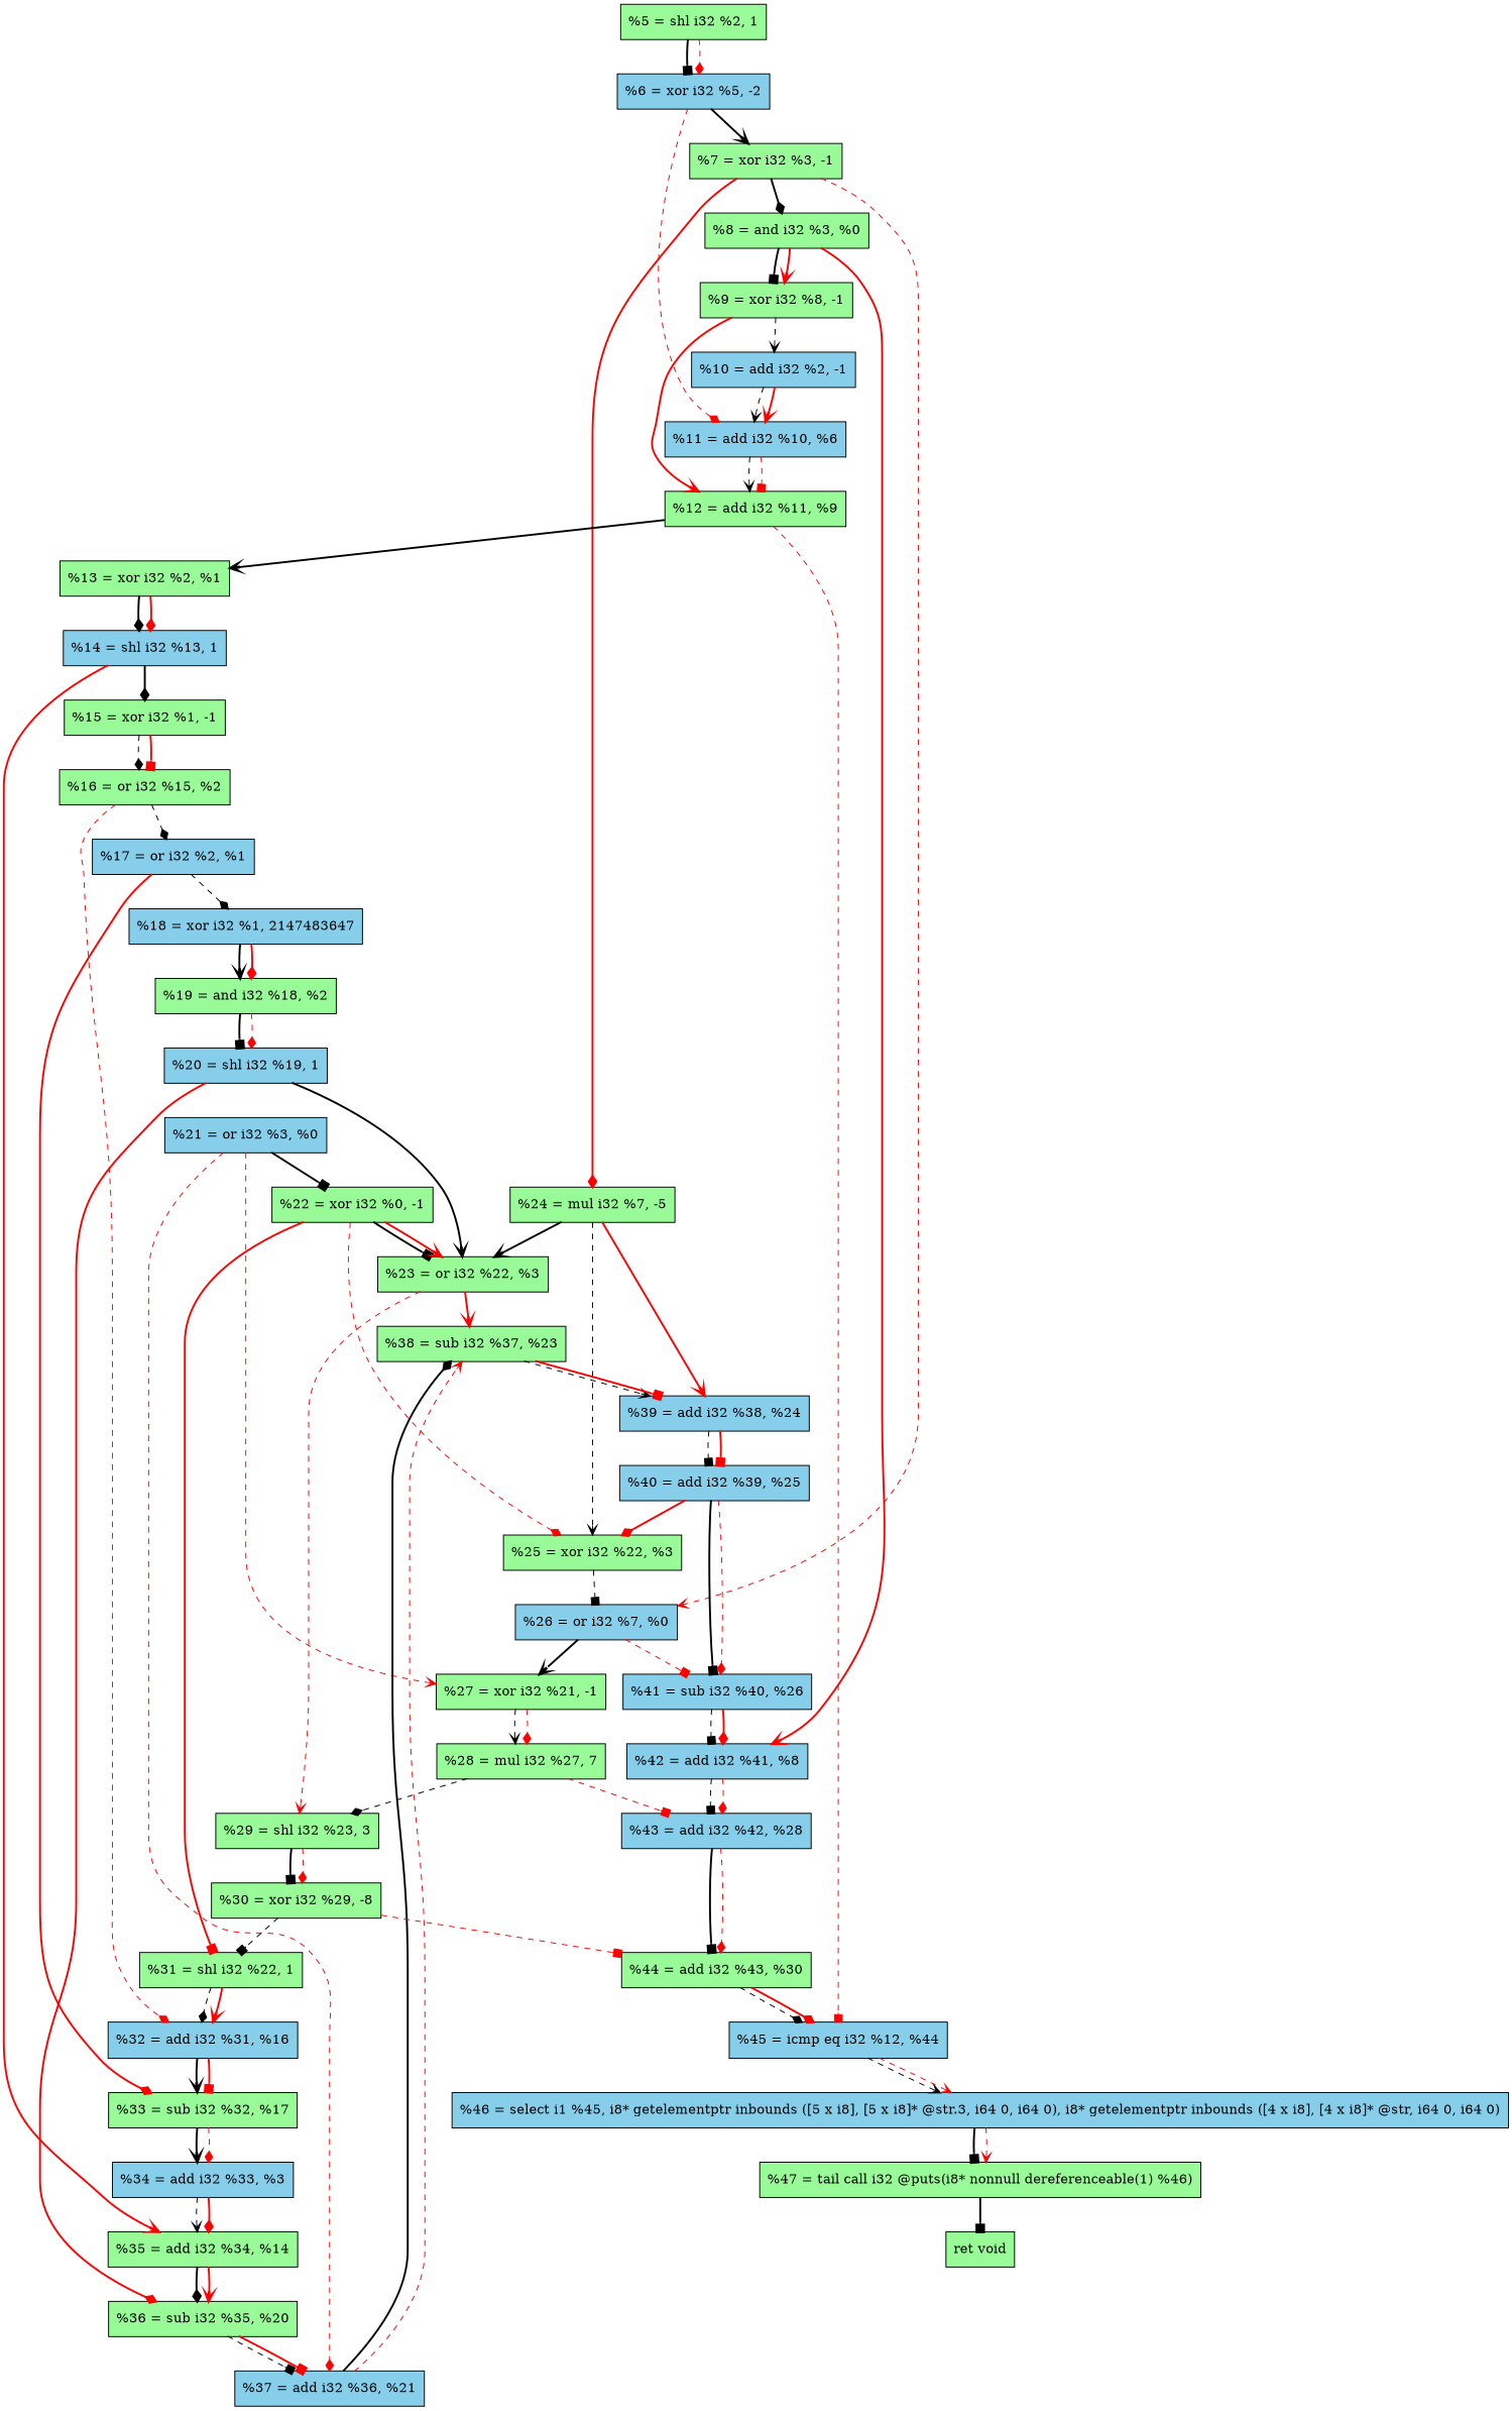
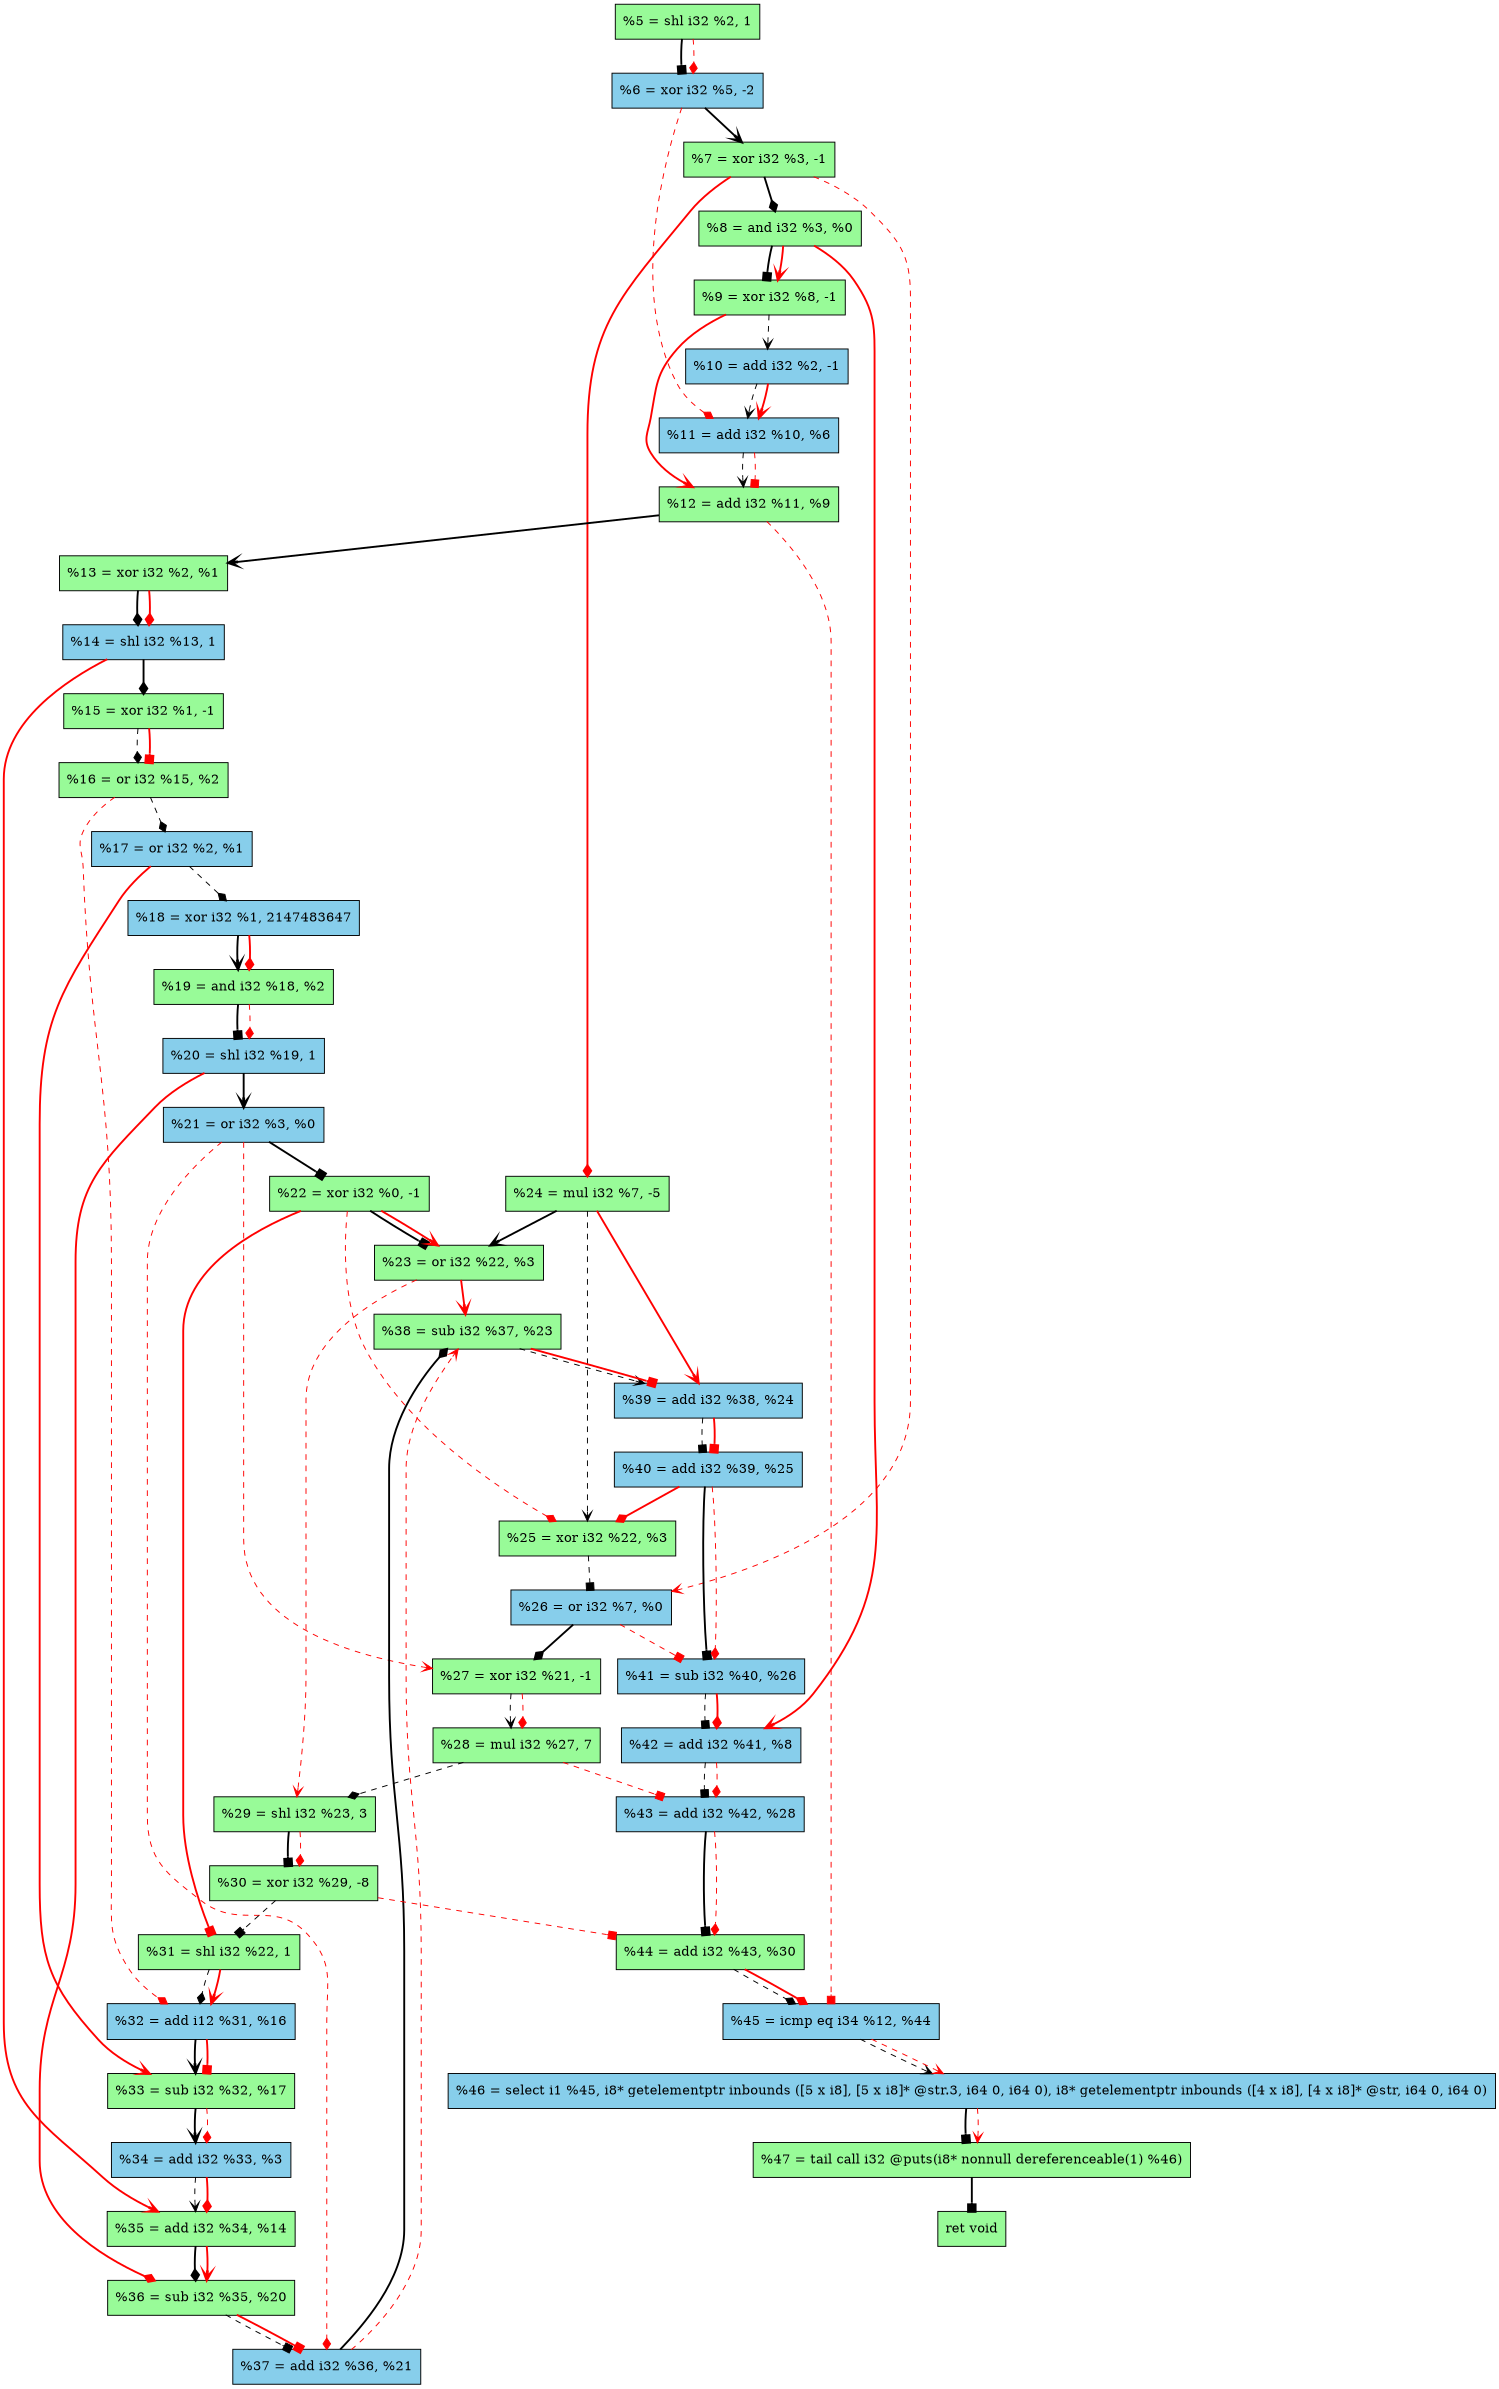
  digraph {
    node [fillcolor=palegreen shape=record style=filled]
    edge [arrowhead=diamond style=bold color=red]
    n1 [label="  %5 = shl i32 %2, 1"]
    n2 [fillcolor=skyblue label="  %6 = xor i32 %5, -2"]
    n3 [label="  %7 = xor i32 %3, -1"]
    n4 [fillcolor=skyblue label="  %11 = add i32 %10, %6"]
    n5 [label="  %8 = and i32 %3, %0"]
    n6 [label="  %24 = mul i32 %7, -5"]
    n7 [fillcolor=skyblue label="  %26 = or i32 %7, %0"]
    n8 [label="  %12 = add i32 %11, %9"]
    n9 [label="  %9 = xor i32 %8, -1"]
    n10 [fillcolor=skyblue label="  %42 = add i32 %41, %8"]
    n11 [label="  %23 = or i32 %22, %3"]
    n12 [label="  %25 = xor i32 %22, %3"]
    n13 [fillcolor=skyblue label="  %39 = add i32 %38, %24"]
    n14 [label="  %27 = xor i32 %21, -1"]
    n15 [fillcolor=skyblue label="  %41 = sub i32 %40, %26"]
    n16 [fillcolor=skyblue label="  %10 = add i32 %2, -1"]
    n17 [fillcolor=skyblue label="  %43 = add i32 %42, %28"]
    n18 [label="  %13 = xor i32 %2, %1"]
-   n19 [fillcolor=skyblue label="  %45 = icmp eq i32 %12, %44"]
+   n19 [fillcolor=skyblue label="%45 = icmp eq i34 %12, %44"]
    n20 [fillcolor=skyblue label="  %14 = shl i32 %13, 1"]
    n21 [fillcolor=skyblue label="  %46 = select i1 %45, i8* getelementptr inbounds ([5 x i8], [5 x i8]* @str.3, i64 0, i64 0), i8* getelementptr inbounds ([4 x i8], [4 x i8]* @str, i64 0, i64 0)"]
    n22 [label="  %15 = xor i32 %1, -1"]
    n23 [label="  %35 = add i32 %34, %14"]
    n24 [label="  %16 = or i32 %15, %2"]
    n25 [label="  %36 = sub i32 %35, %20"]
    n26 [fillcolor=skyblue label="  %17 = or i32 %2, %1"]
-   n27 [fillcolor=skyblue label="  %32 = add i32 %31, %16"]
+   n27 [fillcolor=skyblue label="%32 = add i12 %31, %16"]
    n28 [fillcolor=skyblue label="  %18 = xor i32 %1, 2147483647"]
    n29 [label="  %33 = sub i32 %32, %17"]
    n30 [label="  %19 = and i32 %18, %2"]
    n31 [fillcolor=skyblue label="  %34 = add i32 %33, %3"]
    n32 [fillcolor=skyblue label="  %20 = shl i32 %19, 1"]
    n33 [fillcolor=skyblue label="  %21 = or i32 %3, %0"]
    n34 [label="  %22 = xor i32 %0, -1"]
    n35 [fillcolor=skyblue label="  %37 = add i32 %36, %21"]
    n36 [label="  %31 = shl i32 %22, 1"]
    n37 [label="  %28 = mul i32 %27, 7"]
    n38 [label="  %38 = sub i32 %37, %23"]
    n39 [label="  %29 = shl i32 %23, 3"]
    n40 [label="  %30 = xor i32 %29, -8"]
    n41 [fillcolor=skyblue label="  %40 = add i32 %39, %25"]
    n42 [label="  %44 = add i32 %43, %30"]
    n43 [label="  %47 = tail call i32 @puts(i8* nonnull dereferenceable(1) %46)"]
    n44 [label="  ret void"]
    n1 -> n2 [arrowhead=box color=""]
    n1 -> n2 [style=dashed]
    n2 -> n3 [arrowhead=vee color=""]
    n2 -> n4 [style=dashed]
    n3 -> n5 [color=""]
    n3 -> n6
    n3 -> n7 [arrowhead=vee style=dashed]
    n4 -> n8 [arrowhead=vee style=dashed color=""]
    n4 -> n8 [arrowhead=box style=dashed]
    n5 -> n9 [arrowhead=box color=""]
    n5 -> n9 [arrowhead=vee]
    n5 -> n10 [arrowhead=vee]
    n6 -> n11 [arrowhead=vee color=""]
    n6 -> n12 [arrowhead=vee style=dashed color=""]
    n6 -> n13 [arrowhead=vee]
-   n7 -> n14 [arrowhead=vee color=""]
+   n7 -> n14 [color=""]
    n7 -> n15 [arrowhead=box style=dashed]
    n8 -> n18 [arrowhead=vee color=""]
    n8 -> n19 [arrowhead=box style=dashed]
    n9 -> n8 [arrowhead=vee]
    n9 -> n16 [arrowhead=vee style=dashed color=""]
    n10 -> n17 [arrowhead=box style=dashed color=""]
    n10 -> n17 [style=dashed]
    n11 -> n38 [arrowhead=vee]
    n11 -> n39 [arrowhead=vee style=dashed]
    n12 -> n7 [arrowhead=box style=dashed color=""]
    n13 -> n41 [arrowhead=box style=dashed color=""]
    n13 -> n41 [arrowhead=box]
    n14 -> n37 [arrowhead=vee style=dashed color=""]
    n14 -> n37 [style=dashed]
    n15 -> n10 [arrowhead=box style=dashed color=""]
    n15 -> n10
    n16 -> n4 [arrowhead=vee style=dashed color=""]
    n16 -> n4 [arrowhead=vee]
    n17 -> n42 [arrowhead=box color=""]
    n17 -> n42 [style=dashed]
    n18 -> n20 [color=""]
    n18 -> n20
    n19 -> n21 [arrowhead=vee style=dashed color=""]
    n19 -> n21 [arrowhead=vee style=dashed]
    n20 -> n22 [color=""]
    n20 -> n23 [arrowhead=vee]
    n21 -> n43 [arrowhead=box color=""]
    n21 -> n43 [arrowhead=vee style=dashed]
    n22 -> n24 [style=dashed color=""]
    n22 -> n24 [arrowhead=box]
    n23 -> n25 [color=""]
    n23 -> n25 [arrowhead=vee]
    n24 -> n26 [style=dashed color=""]
    n24 -> n27 [style=dashed]
    n25 -> n35 [arrowhead=box style=dashed color=""]
    n25 -> n35 [arrowhead=box]
    n26 -> n28 [style=dashed color=""]
-   n26 -> n29
+   n26 -> n29 [arrowhead=vee]
    n27 -> n29 [arrowhead=vee color=""]
    n27 -> n29 [arrowhead=box]
    n28 -> n30 [arrowhead=vee color=""]
    n28 -> n30
    n29 -> n31 [arrowhead=vee color=""]
    n29 -> n31 [style=dashed]
    n30 -> n32 [arrowhead=box color=""]
    n30 -> n32 [style=dashed]
    n31 -> n23 [arrowhead=vee style=dashed color=""]
    n31 -> n23
    n32 -> n25
-   n32 -> n11 [arrowhead=vee color=""]
+   n32 -> n33 [arrowhead=vee color=""]
    n33 -> n14 [arrowhead=vee style=dashed]
    n33 -> n34 [arrowhead=box color=""]
    n33 -> n35 [style=dashed]
    n34 -> n11 [arrowhead=box color=""]
    n34 -> n11 [arrowhead=vee]
    n34 -> n12 [style=dashed]
    n34 -> n36 [arrowhead=box]
    n35 -> n38 [color=""]
    n35 -> n38 [arrowhead=vee style=dashed]
    n36 -> n27 [style=dashed color=""]
    n36 -> n27 [arrowhead=vee]
    n37 -> n17 [arrowhead=box style=dashed]
    n37 -> n39 [style=dashed color=""]
    n38 -> n13 [arrowhead=vee style=dashed color=""]
    n38 -> n13 [arrowhead=box]
    n39 -> n40 [arrowhead=box color=""]
    n39 -> n40 [style=dashed]
    n40 -> n36 [arrowhead=box style=dashed color=""]
    n40 -> n42 [arrowhead=box style=dashed]
    n41 -> n12
    n41 -> n15 [arrowhead=box color=""]
    n41 -> n15 [style=dashed]
    n42 -> n19 [style=dashed color=""]
    n42 -> n19
    n43 -> n44 [arrowhead=box color=""]
  }
